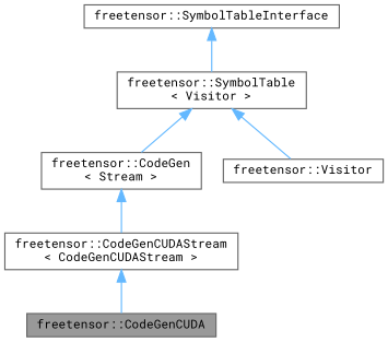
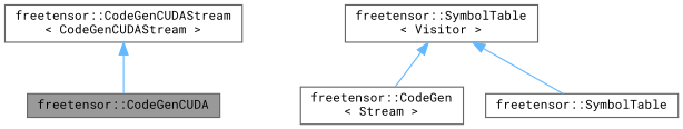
  digraph {
    fontname="Roboto Mono"
    node [color=gray40 fillcolor=white fontname="Roboto Mono" fontsize=10 shape=box style=filled]
    edge [color=steelblue1 dir=back fontname="Roboto Mono" fontsize=10 labelfontname=Helvetica labelfontsize=10 style=solid]
    n1 [fillcolor=grey60 fontcolor=black height=0.2 label="freetensor::CodeGenCUDA" width=0.4]
    n2 [height=0.2 label="freetensor::CodeGenCUDAStream\l\< CodeGenCUDAStream \>" width=0.4]
    n3 [height=0.2 label="freetensor::CodeGen\l\< Stream \>" width=0.4]
    n4 [height=0.2 label="freetensor::SymbolTable\l\< Visitor \>" width=0.4]
-   n5 [height=0.2 label="freetensor::Visitor" width=0.4]
-   n6 [height=0.2 label="freetensor::SymbolTableInterface" width=0.4]
+   n5 [height=0.2 label="freetensor::SymbolTable" width=0.4]
    n2 -> n1
-   n3 -> n2
    n4 -> n3
    n4 -> n5
-   n6 -> n4
  }
